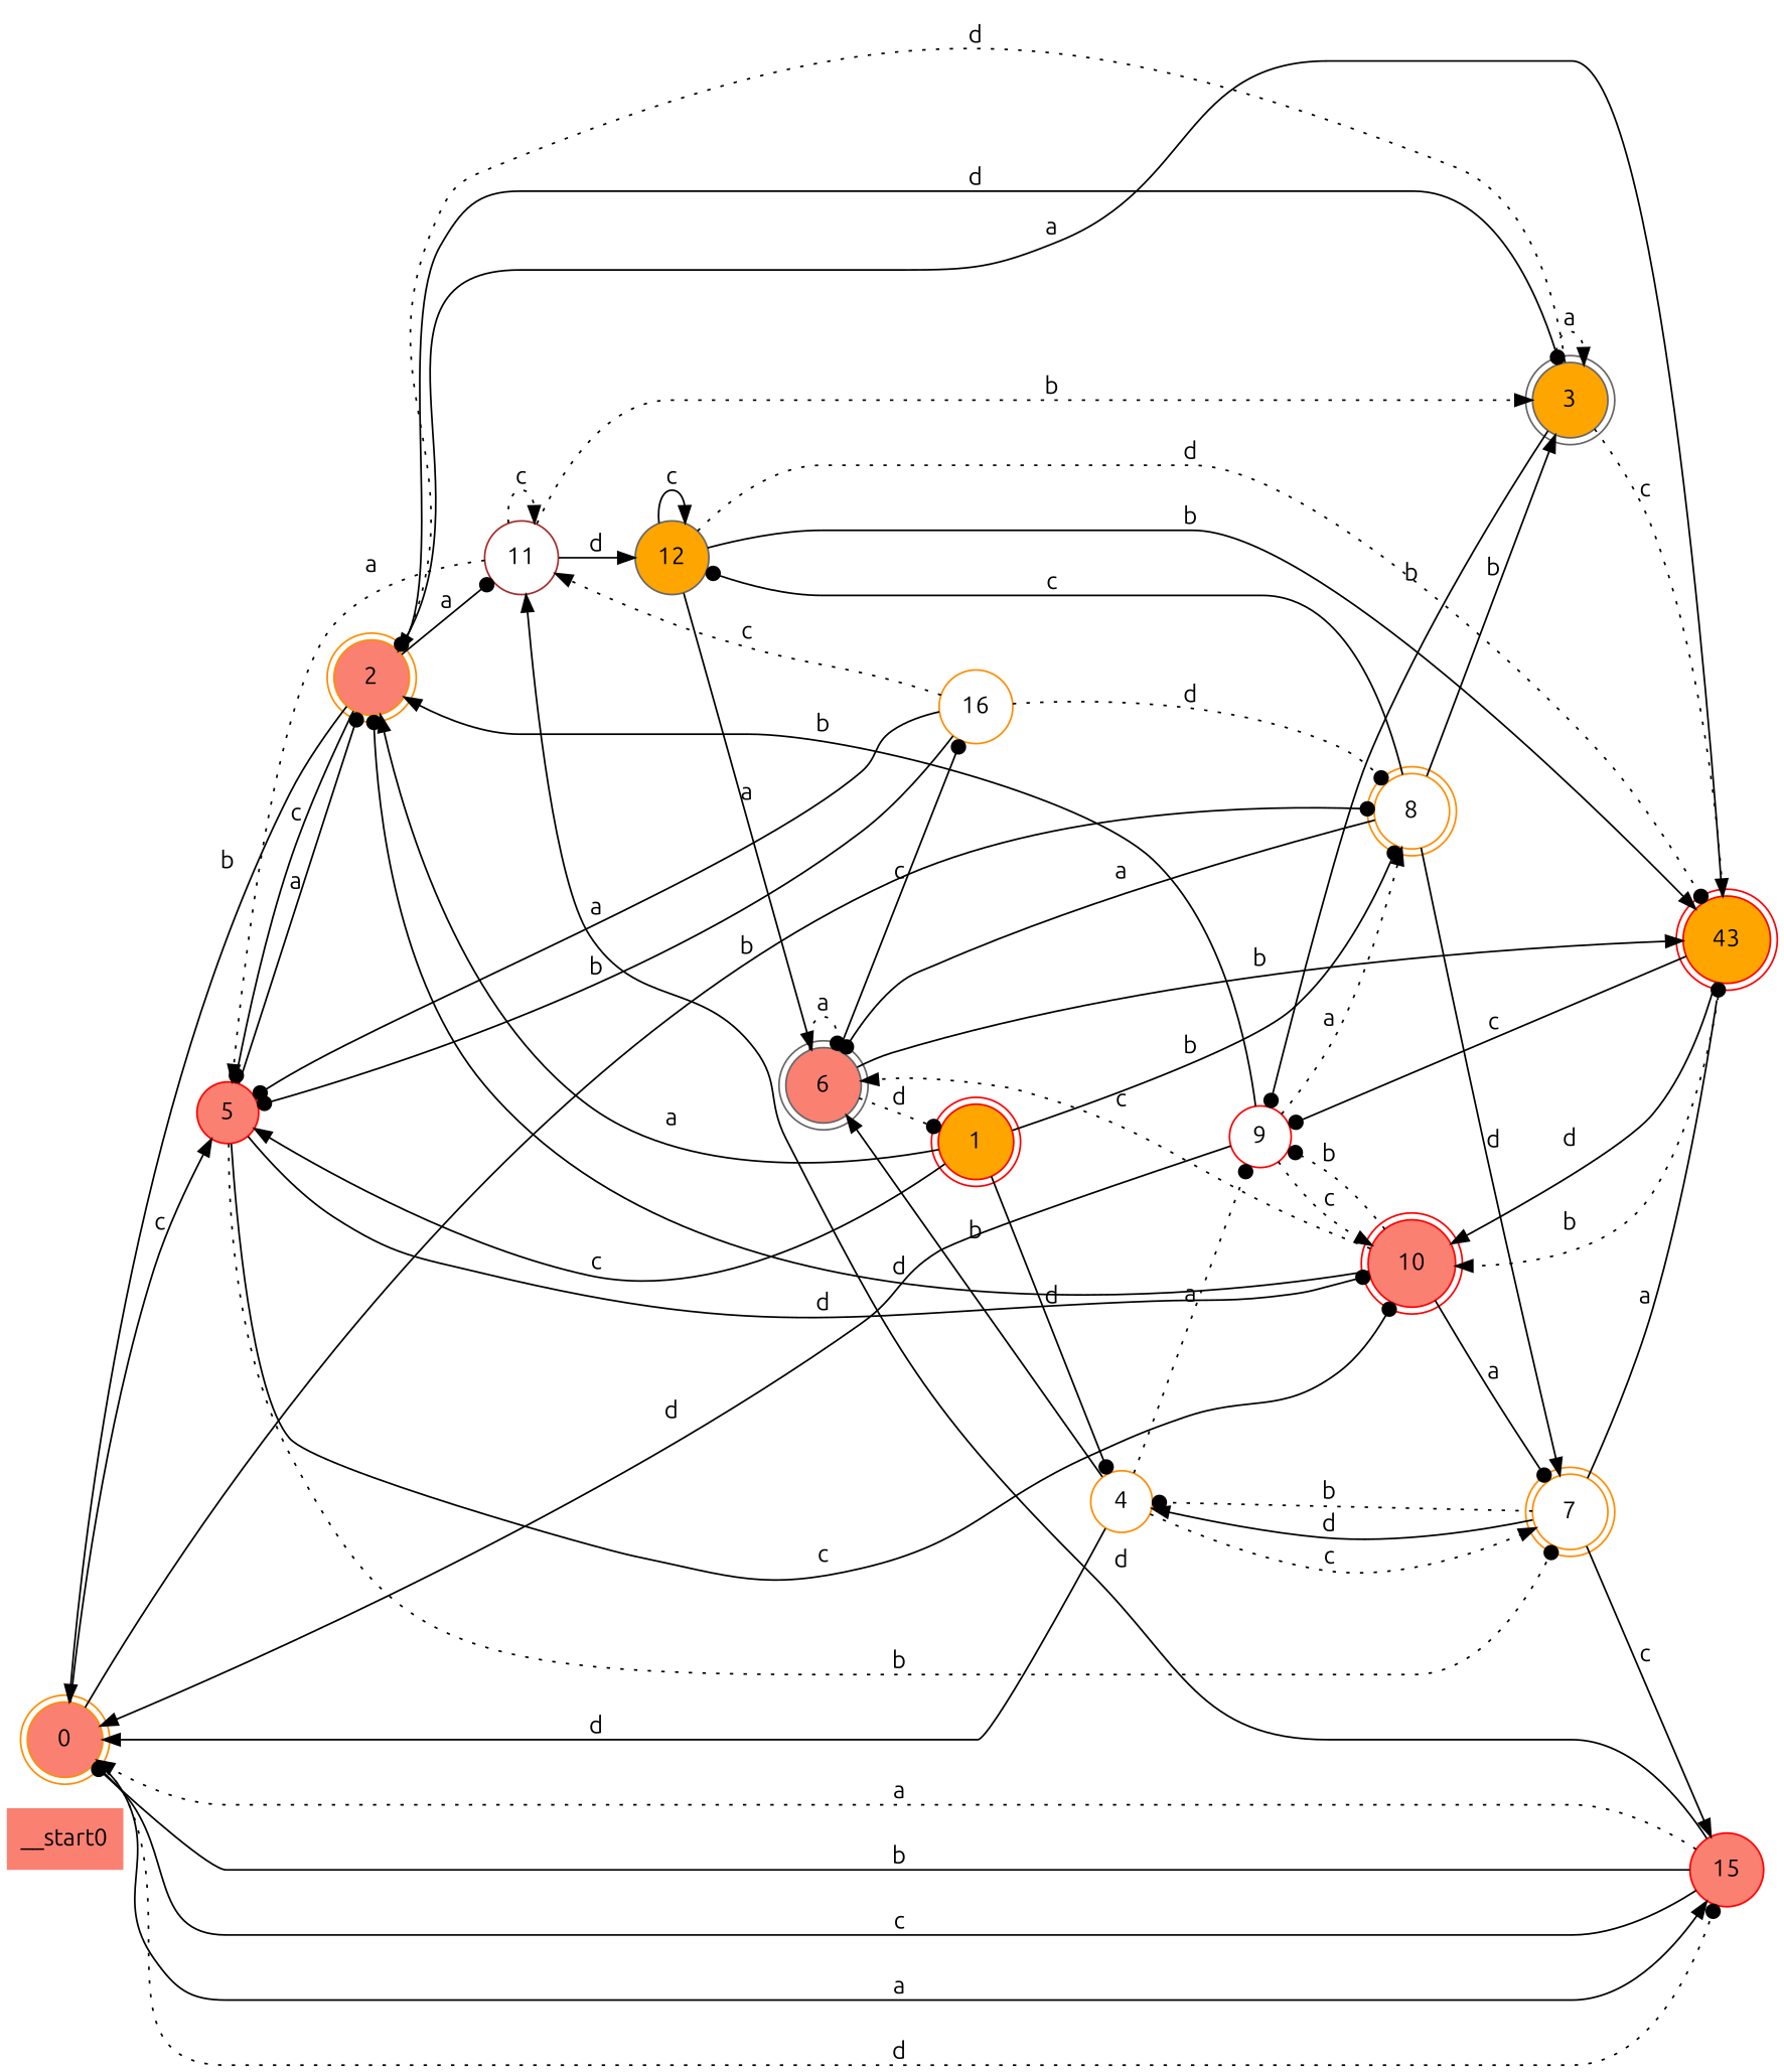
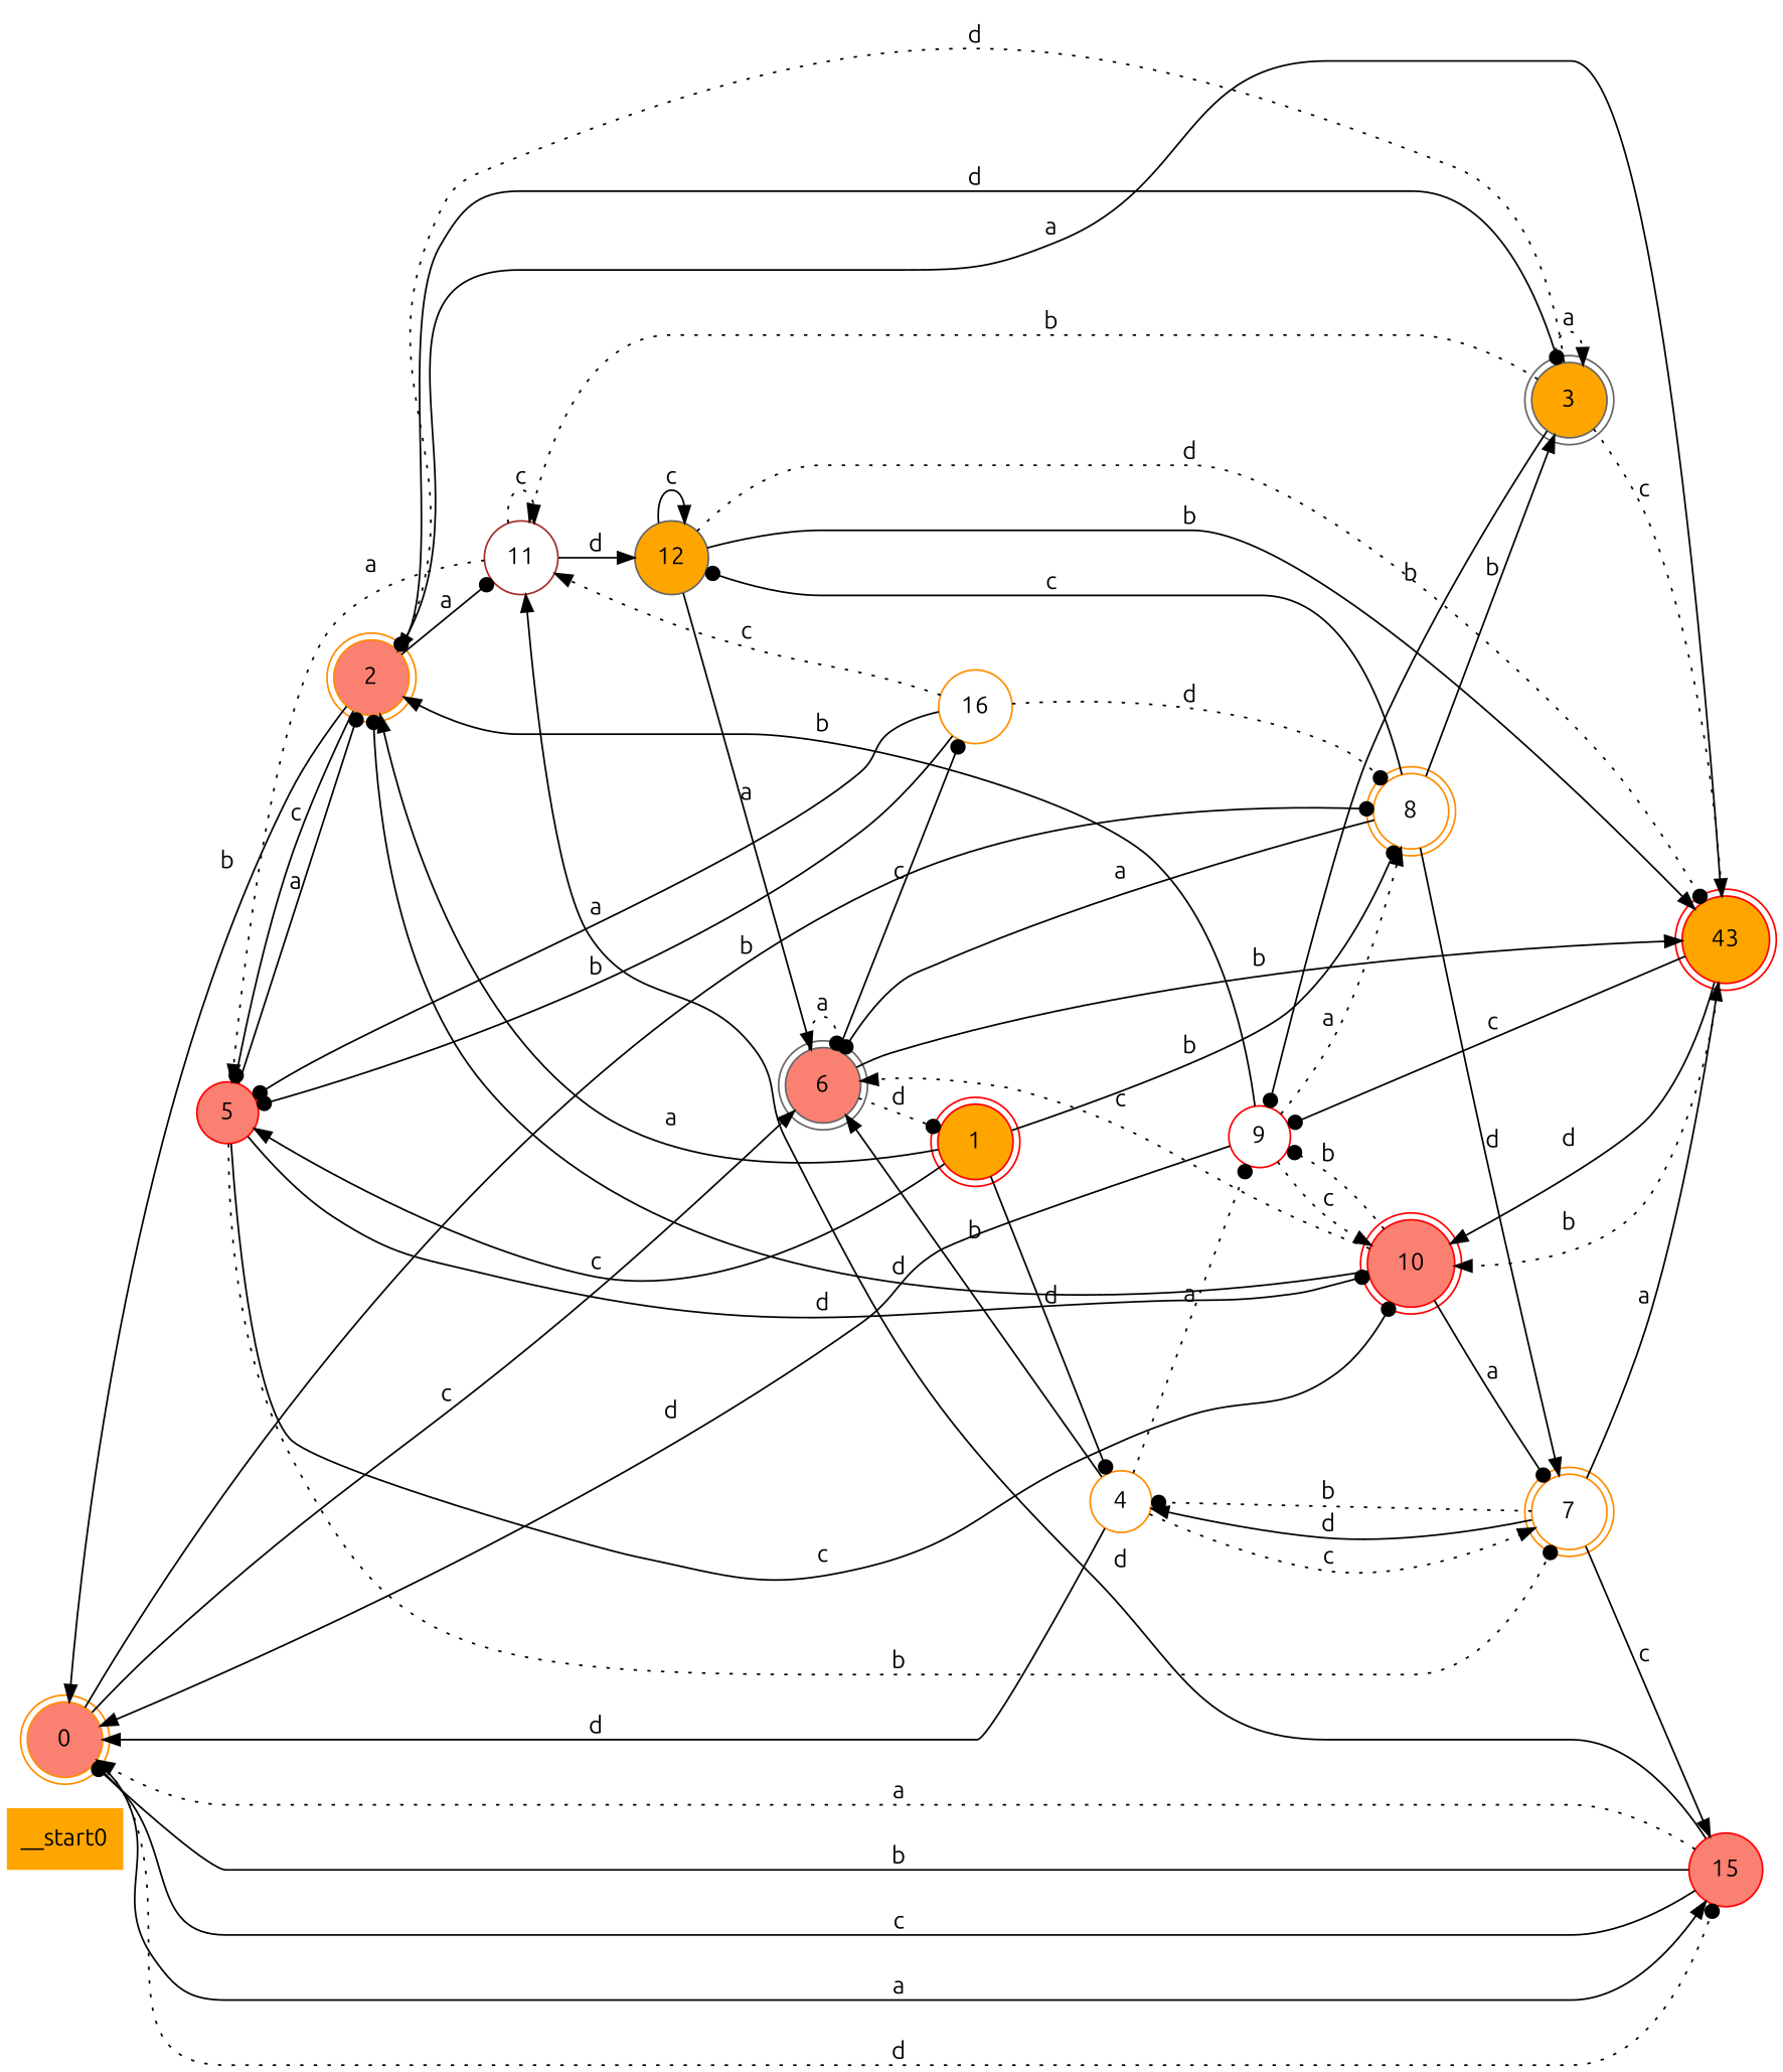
  digraph {
    fontname=Ubuntu
    rankdir=LR
    node [color=darkorange fillcolor=salmon fontname=Ubuntu shape=doublecircle style="rounded,filled"]
    edge [arrowhead=normal fontname=Ubuntu style=solid]
-   __start0 [color=gray40 shape=none style=filled]
+   __start0 [color=gray40 fillcolor=orange shape=none style=filled]
    n2 [label=0]
    n3 [color=red label=5 shape=circle style=filled]
    n4 [fillcolor=white label=8]
    n5 [color=red label=15 shape=circle style=filled]
    n6 [label=2]
    n7 [fillcolor=white label=7]
    n8 [color=red label=10]
    n9 [color=gray40 fillcolor=orange label=3]
    n10 [color=gray40 label=6]
    n11 [color=gray40 fillcolor=orange label=12 shape=circle style=filled]
    n12 [color=brown fillcolor=white label=11 shape=circle style=filled]
    n13 [color=red fillcolor=orange label=1]
    n14 [fillcolor=white label=4 shape=circle style=filled]
    n15 [color=red fillcolor=white label=9 shape=circle style=filled]
    n16 [color=red fillcolor=orange label=43]
    n17 [fillcolor=white label=16 shape=circle style=filled]
-   n2 -> n3 [label=c]
+   n2 -> n10 [label=c]
    n2 -> n4 [arrowhead=dot label=b]
    n2 -> n5 [label=a]
    n2 -> n5 [arrowhead=dot label=d style=dotted]
    n3 -> n6 [arrowhead=dot label=a]
    n3 -> n7 [arrowhead=dot label=b style=dotted]
    n3 -> n8 [arrowhead=dot label=c]
    n3 -> n8 [arrowhead=dot label=d]
    n4 -> n7 [label=d]
    n4 -> n9 [label=b]
    n4 -> n10 [arrowhead=dot label=a]
    n4 -> n11 [arrowhead=dot label=c]
    n5 -> n2 [label=a style=dotted]
    n5 -> n2 [arrowhead=dot label=b]
    n5 -> n2 [arrowhead=dot label=c]
    n5 -> n12 [label=d]
    n6 -> n2 [label=b]
    n6 -> n3 [arrowhead=dot label=c]
    n6 -> n9 [arrowhead=dot label=d]
    n6 -> n12 [arrowhead=dot label=a]
    n7 -> n5 [label=c]
    n7 -> n14 [arrowhead=dot label=b style=dotted]
    n7 -> n14 [label=d]
-   n7 -> n16 [arrowhead=dot label=a]
+   n7 -> n16 [label=a]
    n8 -> n6 [arrowhead=dot label=d]
    n8 -> n7 [arrowhead=dot label=a]
    n8 -> n10 [label=c style=dotted]
    n8 -> n15 [arrowhead=dot label=b style=dotted]
    n9 -> n6 [label=d style=dotted]
    n9 -> n9 [label=a style=dotted]
    n9 -> n15 [arrowhead=dot label=b]
    n9 -> n16 [label=c style=dotted]
    n10 -> n10 [arrowhead=dot label=a style=dotted]
    n10 -> n13 [arrowhead=dot label=d style=dotted]
    n10 -> n16 [label=b]
    n10 -> n17 [arrowhead=dot label=c]
    n11 -> n10 [label=a]
    n11 -> n11 [label=c]
    n11 -> n16 [label=b]
    n11 -> n16 [arrowhead=dot label=d style=dotted]
    n12 -> n3 [label=a style=dotted]
-   n12 -> n9 [label=b style=dotted]
+   n9 -> n12 [label=b style=dotted]
    n12 -> n11 [label=d]
    n12 -> n12 [label=c style=dotted]
    n13 -> n3 [label=c]
    n13 -> n4 [arrowhead=dot label=b]
    n13 -> n6 [label=a]
    n13 -> n14 [arrowhead=dot label=d]
    n14 -> n2 [label=d]
    n14 -> n7 [label=c style=dotted]
    n14 -> n10 [label=b]
    n14 -> n15 [arrowhead=dot label=a style=dotted]
    n15 -> n2 [label=d]
    n15 -> n4 [label=a style=dotted]
    n15 -> n6 [label=b]
    n15 -> n8 [label=c style=dotted]
    n16 -> n6 [arrowhead=dot label=a]
    n16 -> n8 [label=b style=dotted]
    n16 -> n8 [label=d]
    n16 -> n15 [arrowhead=dot label=c]
    n17 -> n3 [arrowhead=dot label=a]
    n17 -> n3 [arrowhead=dot label=b]
    n17 -> n4 [arrowhead=dot label=d style=dotted]
    n17 -> n12 [label=c style=dotted]
  }
